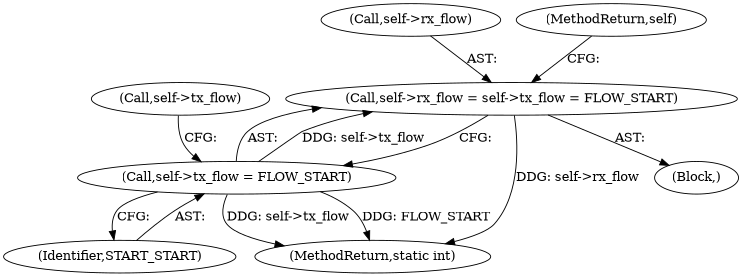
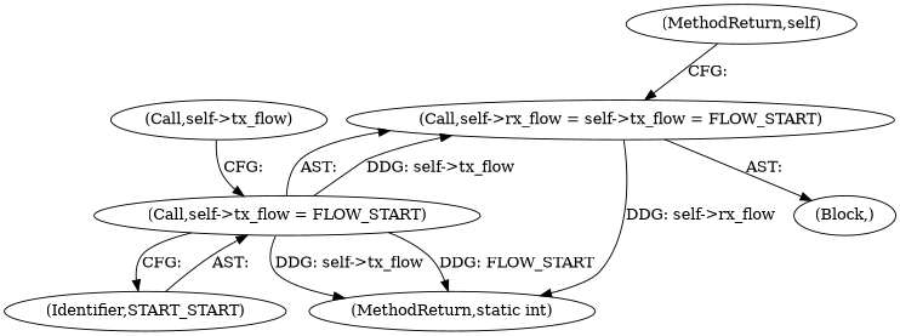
  digraph {
    n1 [label="(Call,self->rx_flow = self->tx_flow = FLOW_START)"]
    n2 [label="(Call,self->tx_flow = FLOW_START)"]
    n3 [label="(MethodReturn,static int)"]
    n4 [label="(Block,)"]
    n5 [label="(Identifier,START_START)"]
-   n6 [label="(Call,self->rx_flow)"]
    n7 [label="(MethodReturn,self)"]
    n8 [label="(Call,self->tx_flow)"]
-   n1 -> n2 [label="CFG: "]
    n1 -> n3 [label="DDG: self->rx_flow"]
    n1 -> n4 [label="AST: "]
    n2 -> n1 [label="AST: "]
    n2 -> n1 [label="DDG: self->tx_flow"]
    n2 -> n3 [label="DDG: FLOW_START"]
    n2 -> n3 [label="DDG: self->tx_flow"]
    n2 -> n5 [label="CFG: "]
    n5 -> n2 [label="AST: "]
-   n6 -> n1 [label="AST: "]
    n7 -> n1 [label="CFG: "]
    n8 -> n2 [label="CFG: "]
  }
